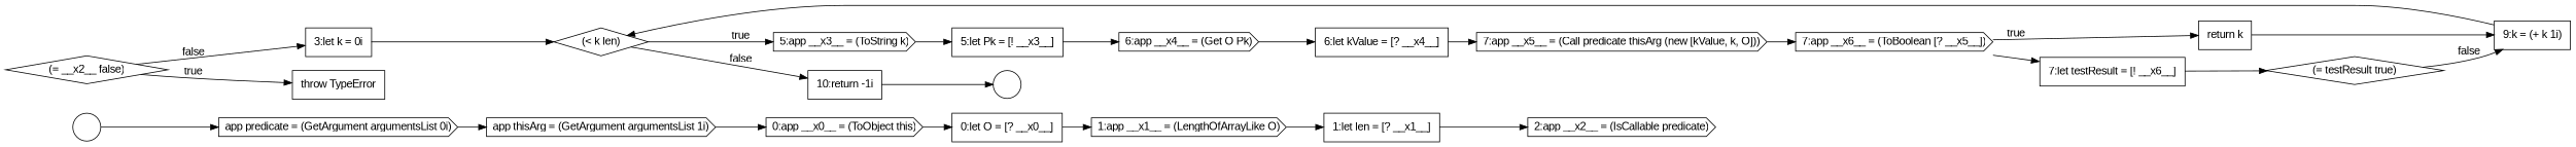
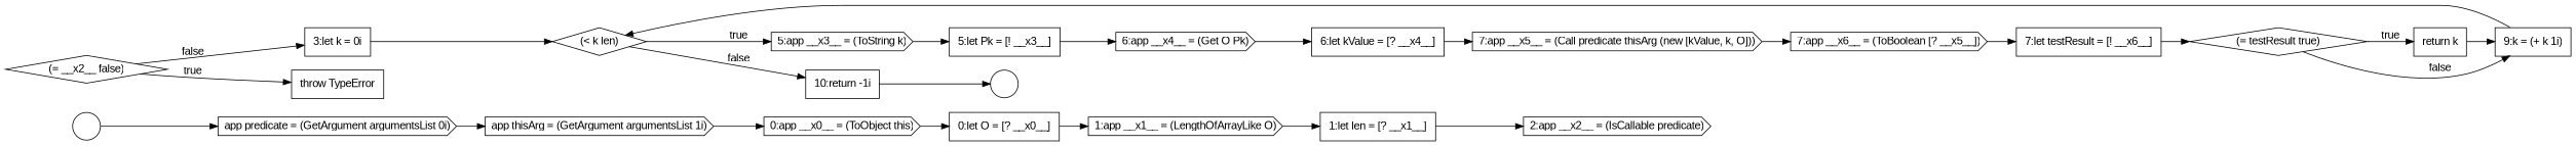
  digraph {
    fontname="Liberation Sans"
    rankdir=LR
    node [color=black fillcolor=white fontname="Liberation Sans" shape=none style=filled]
    edge [color=black fontname="Liberation Sans"]
    n1 [label=<<font color="black">2:app __x2__ = (IsCallable predicate)</font>> shape=cds]
    n2 [label=<<font color="black">(= __x2__ false)</font>> shape=diamond]
    n3 [label=<<font color="black">     <table border="0" cellborder="1" cellspacing="0" cellpadding="10">       <tr><td align="left">3:let k = 0i</td></tr>     </table>   </font>> margin=0]
    n4 [label=<<font color="black">     <table border="0" cellborder="1" cellspacing="0" cellpadding="10">       <tr><td align="left">throw TypeError</td></tr>     </table>   </font>> margin=0]
    n5 [label=<<font color="black">app thisArg = (GetArgument argumentsList 1i)</font>> shape=cds]
    n6 [label=<<font color="black">0:app __x0__ = (ToObject this)</font>> shape=cds]
    n7 [label=<<font color="black">     <table border="0" cellborder="1" cellspacing="0" cellpadding="10">       <tr><td align="left">0:let O = [? __x0__]</td></tr>     </table>   </font>> margin=0]
    n8 [label=<<font color="black">     <table border="0" cellborder="1" cellspacing="0" cellpadding="10">       <tr><td align="left">6:let kValue = [? __x4__]</td></tr>     </table>   </font>> margin=0]
    n9 [label=<<font color="black">7:app __x5__ = (Call predicate thisArg (new [kValue, k, O]))</font>> shape=cds]
    n10 [label=<<font color="black">7:app __x6__ = (ToBoolean [? __x5__])</font>> shape=cds]
    n11 [label=<<font color="black">(= testResult true)</font>> shape=diamond]
    n12 [label=<<font color="black">     <table border="0" cellborder="1" cellspacing="0" cellpadding="10">       <tr><td align="left">return k</td></tr>     </table>   </font>> margin=0]
    n13 [label=<<font color="black">     <table border="0" cellborder="1" cellspacing="0" cellpadding="10">       <tr><td align="left">9:k = (+ k 1i)</td></tr>     </table>   </font>> margin=0]
    n14 [label=<<font color="black">(&lt; k len)</font>> shape=diamond]
    n15 [label=<<font color="black">     <table border="0" cellborder="1" cellspacing="0" cellpadding="10">       <tr><td align="left">7:let testResult = [! __x6__]</td></tr>     </table>   </font>> margin=0]
    n16 [label=" " shape=circle]
    n17 [label=<<font color="black">app predicate = (GetArgument argumentsList 0i)</font>> shape=cds]
    n18 [label=<<font color="black">1:app __x1__ = (LengthOfArrayLike O)</font>> shape=cds]
    n19 [label=<<font color="black">5:app __x3__ = (ToString k)</font>> shape=cds]
    n20 [label=<<font color="black">     <table border="0" cellborder="1" cellspacing="0" cellpadding="10">       <tr><td align="left">10:return -1i</td></tr>     </table>   </font>> margin=0]
    n21 [label=<<font color="black">     <table border="0" cellborder="1" cellspacing="0" cellpadding="10">       <tr><td align="left">1:let len = [? __x1__]</td></tr>     </table>   </font>> margin=0]
    n22 [label=<<font color="black">     <table border="0" cellborder="1" cellspacing="0" cellpadding="10">       <tr><td align="left">5:let Pk = [! __x3__]</td></tr>     </table>   </font>> margin=0]
    n23 [label=<<font color="black">6:app __x4__ = (Get O Pk)</font>> shape=cds]
    n24 [label=" " shape=circle]
    n2 -> n3 [label=<<font color="black">false</font>>]
    n2 -> n4 [label=<<font color="black">true</font>>]
    n3 -> n14
    n5 -> n6
    n6 -> n7
    n7 -> n18
    n8 -> n9
    n9 -> n10
    n10 -> n15
-   n10 -> n12 [label=<<font color="black">true</font>>]
+   n11 -> n12 [label=<<font color="black">true</font>>]
    n11 -> n13 [label=<<font color="black">false</font>>]
    n12 -> n13
    n13 -> n14
    n14 -> n19 [label=<<font color="black">true</font>>]
    n14 -> n20 [label=<<font color="black">false</font>>]
    n15 -> n11
    n16 -> n17
    n17 -> n5
    n18 -> n21
    n19 -> n22
    n20 -> n24
    n21 -> n1
    n22 -> n23
    n23 -> n8
  }
